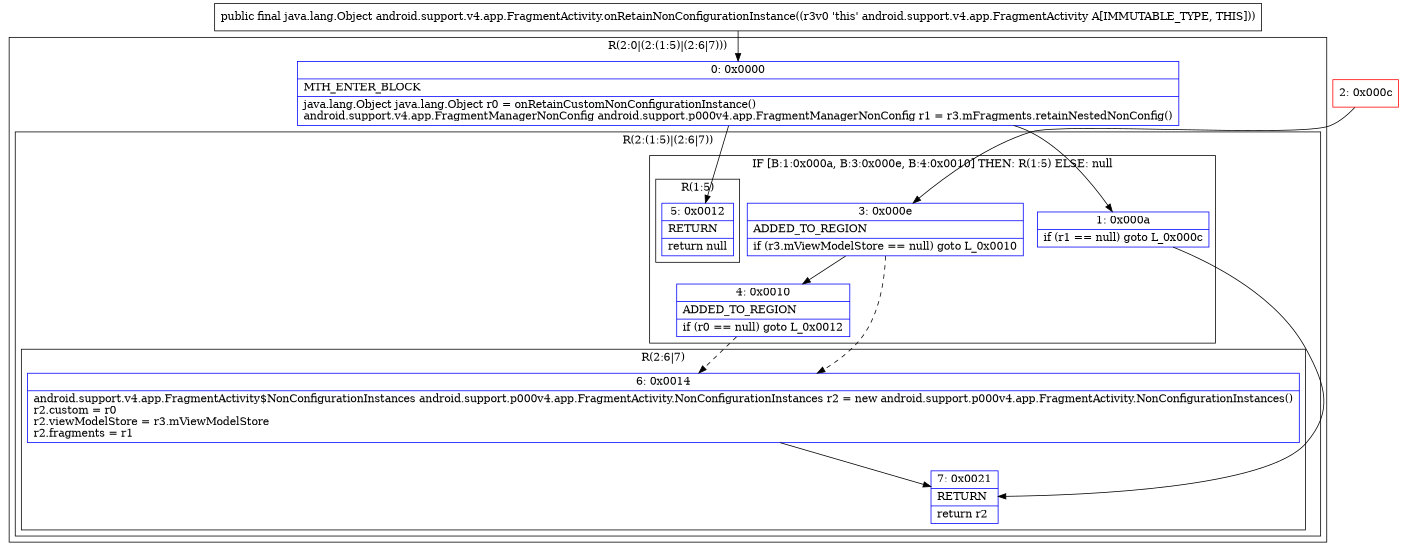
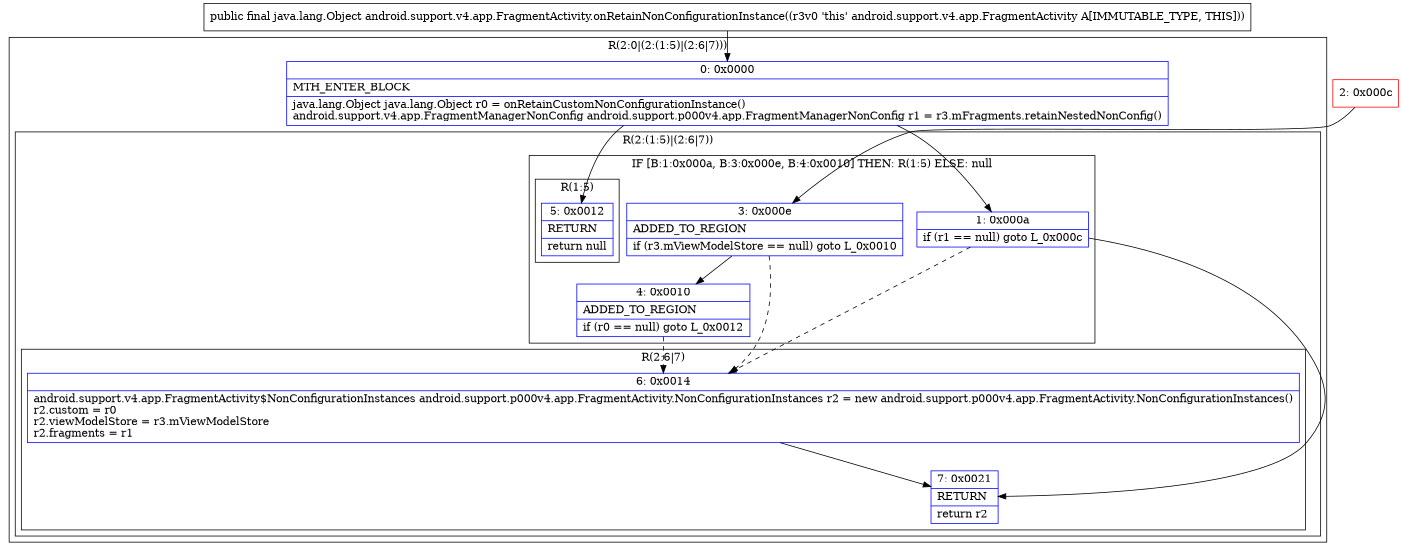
  digraph {
    node [color=blue shape=record]
    n1 [label="{5\:\ 0x0012|RETURN\l|return null\l}"]
    n2 [label="{1\:\ 0x000a|if (r1 == null) goto L_0x000c\l}"]
    n3 [label="{3\:\ 0x000e|ADDED_TO_REGION\l|if (r3.mViewModelStore == null) goto L_0x0010\l}"]
    n4 [label="{4\:\ 0x0010|ADDED_TO_REGION\l|if (r0 == null) goto L_0x0012\l}"]
    n5 [label="{6\:\ 0x0014|android.support.v4.app.FragmentActivity$NonConfigurationInstances android.support.p000v4.app.FragmentActivity.NonConfigurationInstances r2 = new android.support.p000v4.app.FragmentActivity.NonConfigurationInstances()\lr2.custom = r0\lr2.viewModelStore = r3.mViewModelStore\lr2.fragments = r1\l}"]
    n6 [label="{7\:\ 0x0021|RETURN\l|return r2\l}"]
    n7 [label="{0\:\ 0x0000|MTH_ENTER_BLOCK\l|java.lang.Object java.lang.Object r0 = onRetainCustomNonConfigurationInstance()\landroid.support.v4.app.FragmentManagerNonConfig android.support.p000v4.app.FragmentManagerNonConfig r1 = r3.mFragments.retainNestedNonConfig()\l}"]
    n8 [color=red label="{2\:\ 0x000c}"]
    n9 [label="{public final java.lang.Object android.support.v4.app.FragmentActivity.onRetainNonConfigurationInstance((r3v0 'this' android.support.v4.app.FragmentActivity A[IMMUTABLE_TYPE, THIS])) }" color=""]
    subgraph cluster_1 {
      label="R(2:0|(2:(1:5)|(2:6|7)))"
      n7
      subgraph cluster_2 {
        label="R(2:(1:5)|(2:6|7))"
        subgraph cluster_3 {
          label="IF [B:1:0x000a, B:3:0x000e, B:4:0x0010] THEN: R(1:5) ELSE: null"
          n2
          n3
          n4
          subgraph cluster_4 {
            label="R(1:5)"
            n1
          }
        }
        subgraph cluster_5 {
          label="R(2:6|7)"
          n5
          n6
        }
      }
    }
+   n2 -> n5 [style=dashed]
    n2 -> n6
    n3 -> n4
    n3 -> n5 [style=dashed]
    n4 -> n5 [style=dashed]
    n5 -> n6
    n7 -> n1
    n7 -> n2
    n8 -> n3
    n9 -> n7
  }
